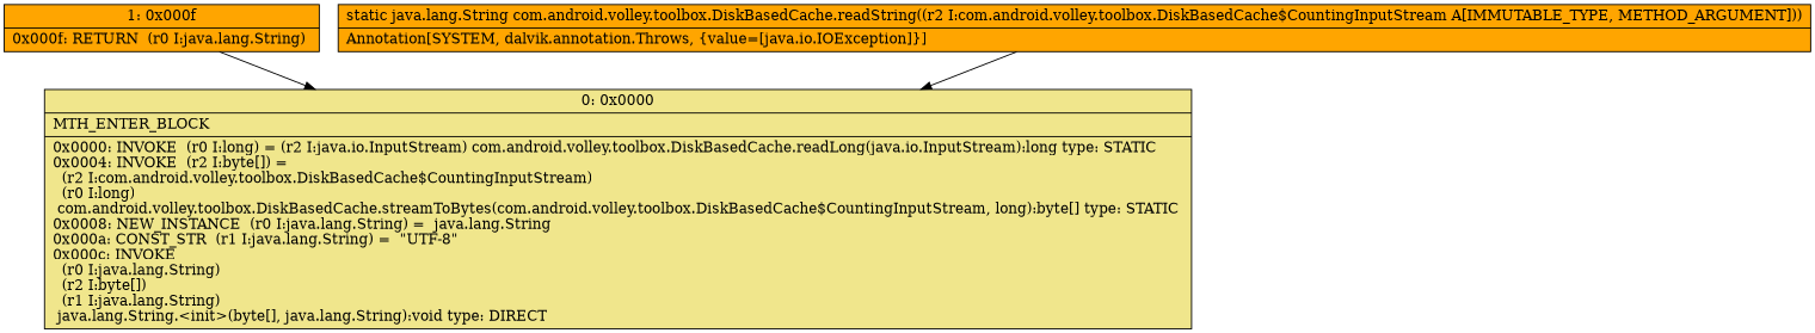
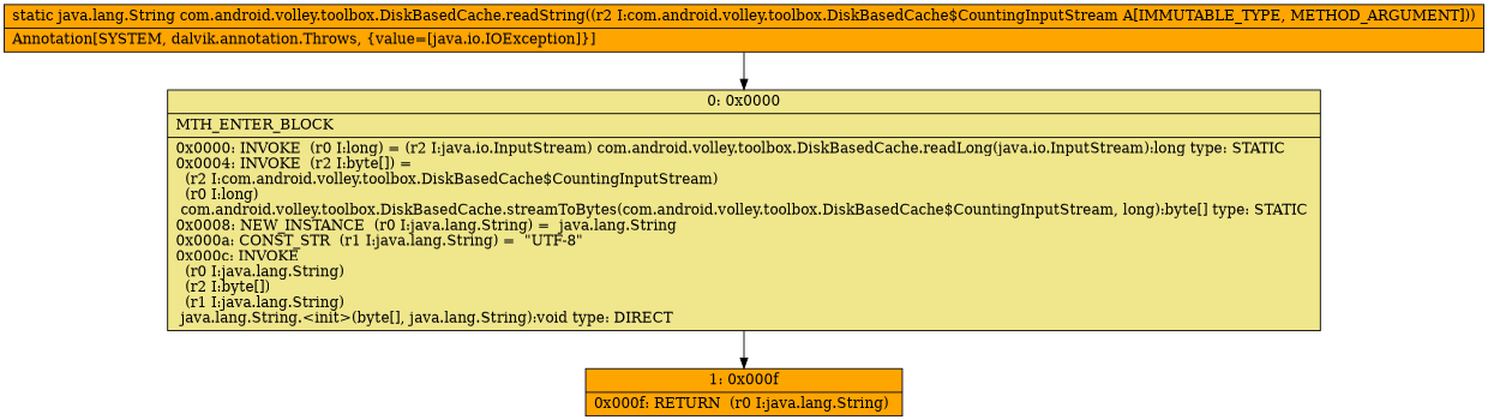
  digraph {
    node [shape=record style=filled fillcolor=orange]
    n1 [label="{0\:\ 0x0000|MTH_ENTER_BLOCK\l|0x0000: INVOKE  (r0 I:long) = (r2 I:java.io.InputStream) com.android.volley.toolbox.DiskBasedCache.readLong(java.io.InputStream):long type: STATIC \l0x0004: INVOKE  (r2 I:byte[]) = \l  (r2 I:com.android.volley.toolbox.DiskBasedCache$CountingInputStream)\l  (r0 I:long)\l com.android.volley.toolbox.DiskBasedCache.streamToBytes(com.android.volley.toolbox.DiskBasedCache$CountingInputStream, long):byte[] type: STATIC \l0x0008: NEW_INSTANCE  (r0 I:java.lang.String) =  java.lang.String \l0x000a: CONST_STR  (r1 I:java.lang.String) =  \"UTF\-8\" \l0x000c: INVOKE  \l  (r0 I:java.lang.String)\l  (r2 I:byte[])\l  (r1 I:java.lang.String)\l java.lang.String.\<init\>(byte[], java.lang.String):void type: DIRECT \l}" fillcolor=khaki]
    n2 [label="{1\:\ 0x000f|0x000f: RETURN  (r0 I:java.lang.String) \l}"]
    n3 [label="{static java.lang.String com.android.volley.toolbox.DiskBasedCache.readString((r2 I:com.android.volley.toolbox.DiskBasedCache$CountingInputStream A[IMMUTABLE_TYPE, METHOD_ARGUMENT]))  | Annotation[SYSTEM, dalvik.annotation.Throws, \{value=[java.io.IOException]\}]\l}"]
-   n2 -> n1
+   n1 -> n2
    n3 -> n1
  }
